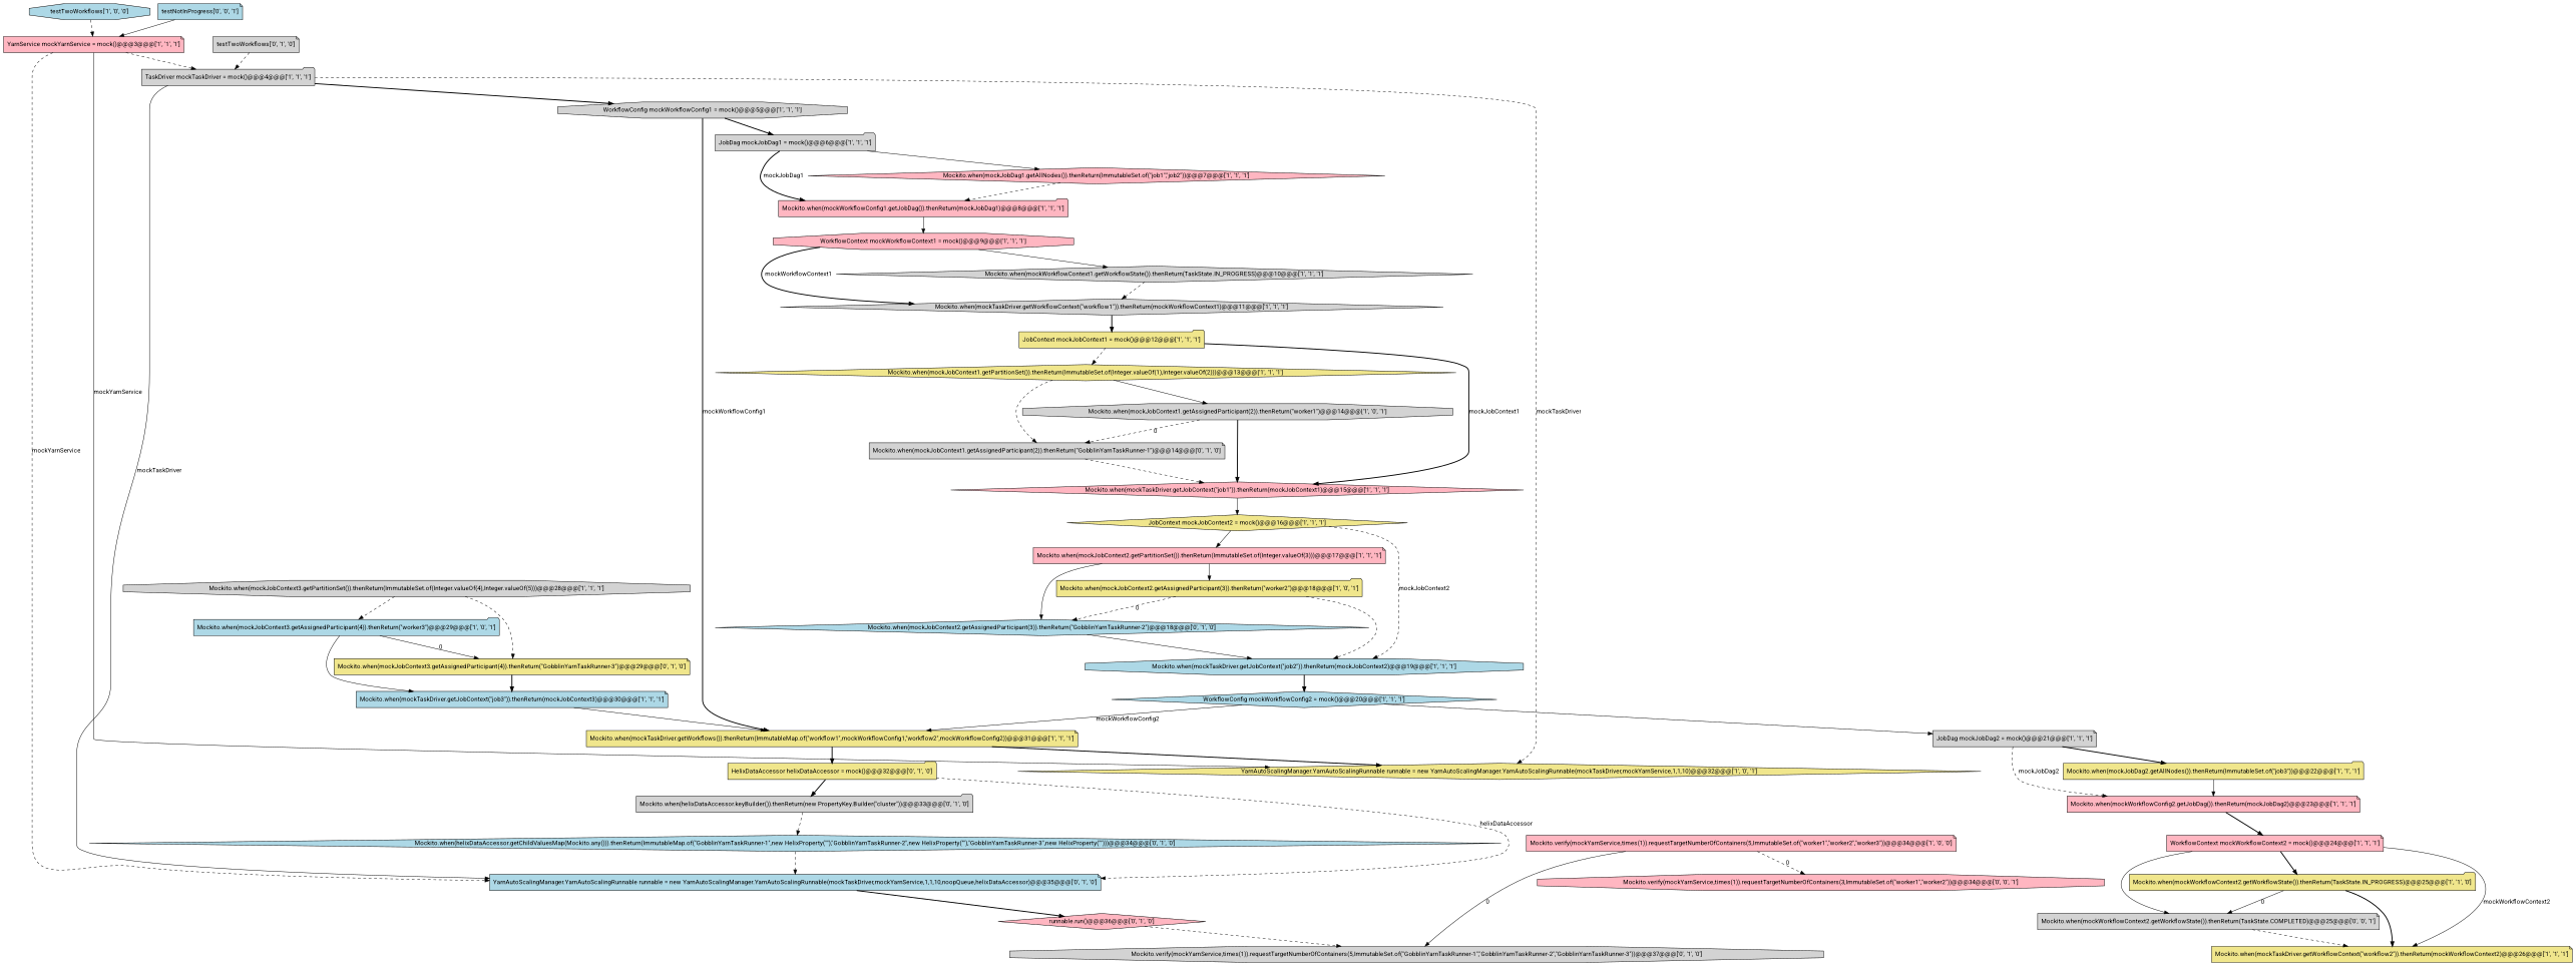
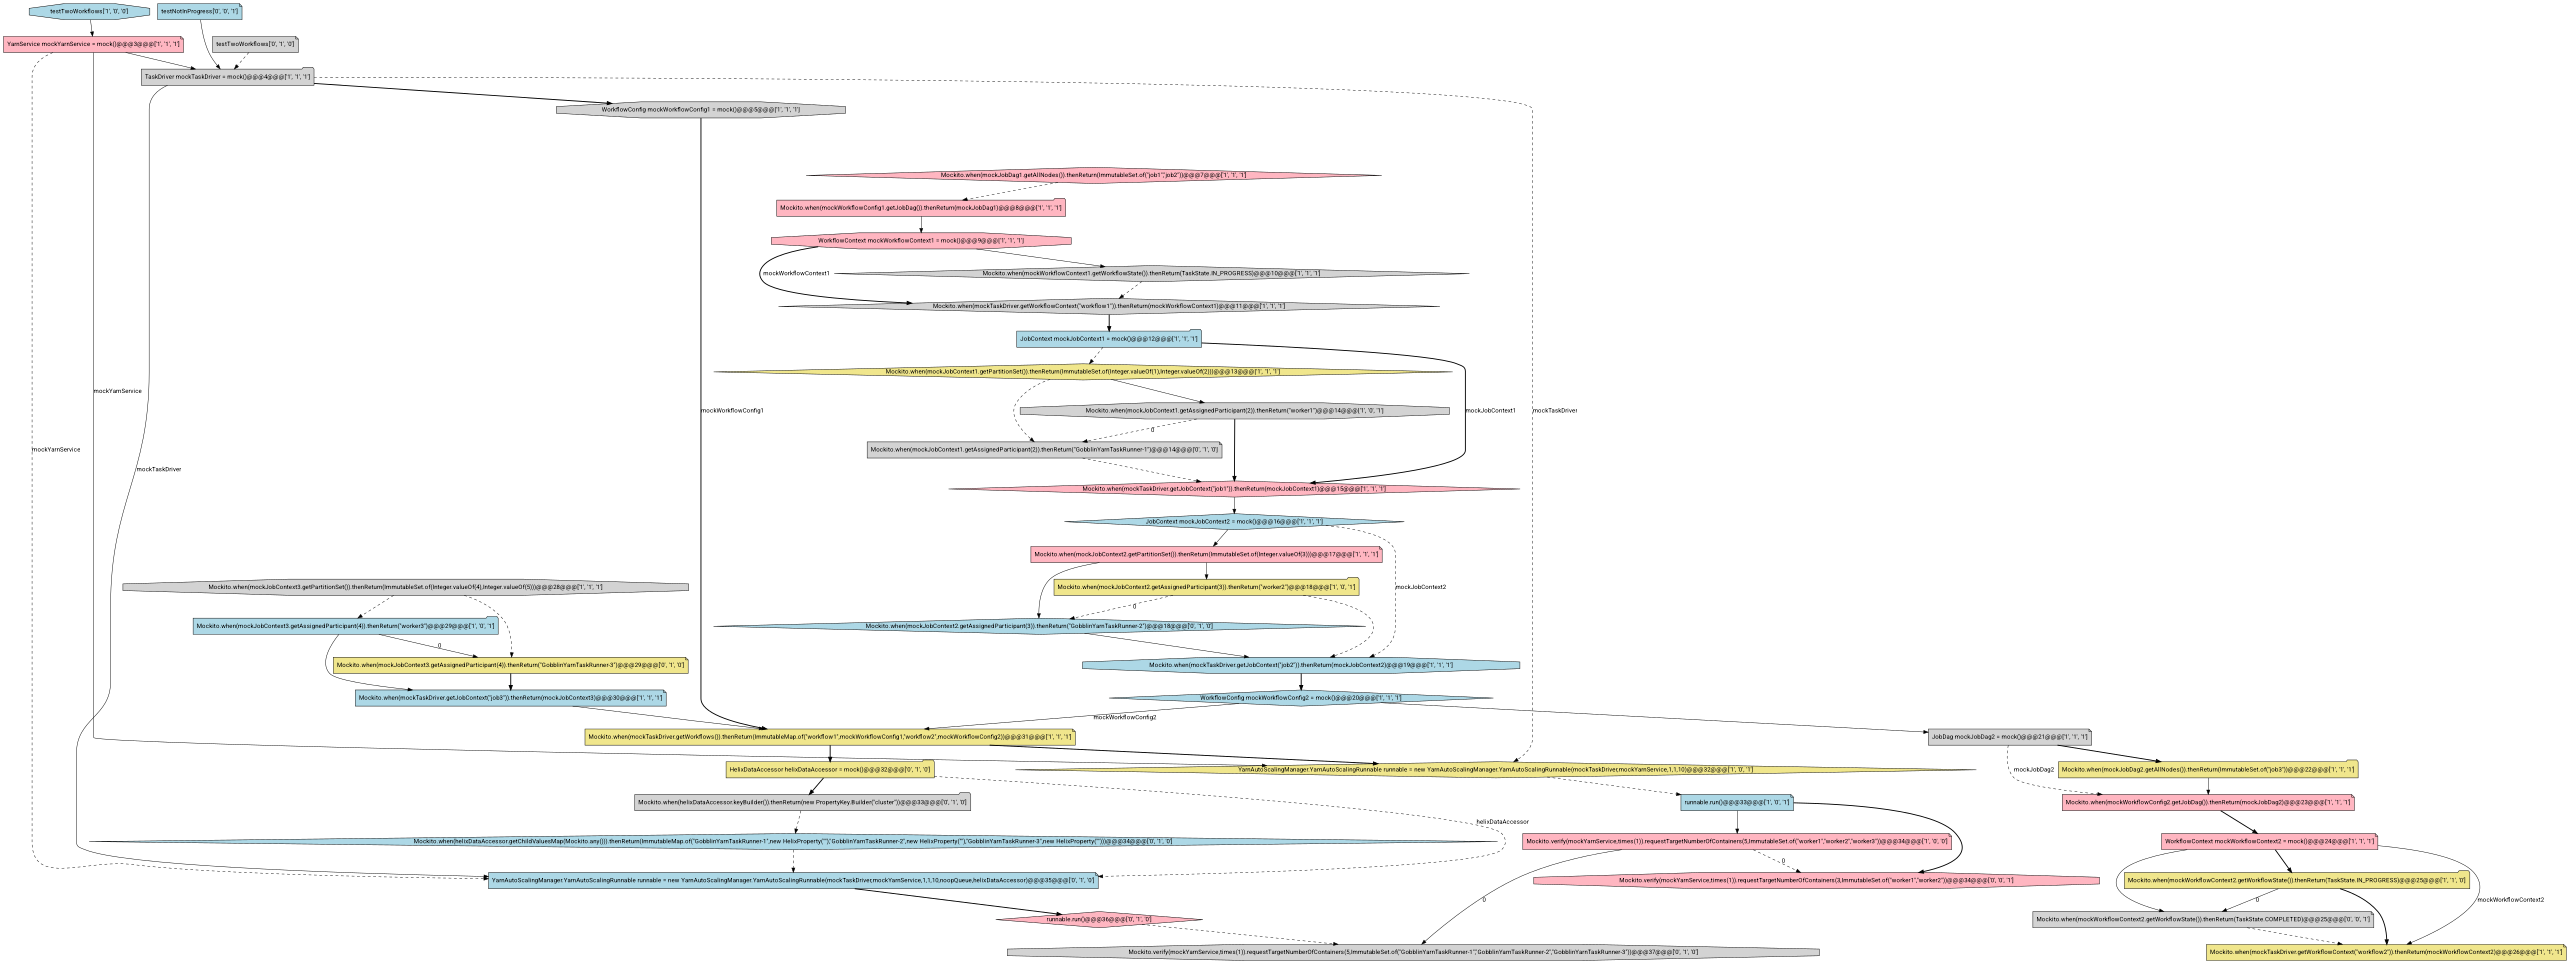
  digraph {
    fontname=Roboto
    node [fillcolor=lightgrey fontname=Roboto shape=note style=filled]
    edge [fontname=Roboto style=solid]
    n1 [fillcolor=khaki label="YarnAutoScalingManager.YarnAutoScalingRunnable runnable = new YarnAutoScalingManager.YarnAutoScalingRunnable(mockTaskDriver,mockYarnService,1,1,10)@@@32@@@['1', '0', '1']" shape=diamond]
+   n2 [fillcolor=lightblue label="runnable.run()@@@33@@@['1', '0', '1']"]
    n3 [fillcolor=lightpink label="Mockito.verify(mockYarnService,times(1)).requestTargetNumberOfContainers(5,ImmutableSet.of(\"worker1\",\"worker2\",\"worker3\"))@@@34@@@['1', '0', '0']"]
    n4 [fillcolor=lightpink label="Mockito.verify(mockYarnService,times(1)).requestTargetNumberOfContainers(3,ImmutableSet.of(\"worker1\",\"worker2\"))@@@34@@@['0', '0', '1']" shape=octagon]
    n5 [fillcolor=lightpink label="WorkflowContext mockWorkflowContext1 = mock()@@@9@@@['1', '1', '1']" shape=octagon]
    n6 [label="Mockito.when(mockTaskDriver.getWorkflowContext(\"workflow1\")).thenReturn(mockWorkflowContext1)@@@11@@@['1', '1', '1']" shape=diamond]
    n7 [label="Mockito.when(mockWorkflowContext1.getWorkflowState()).thenReturn(TaskState.IN_PROGRESS)@@@10@@@['1', '1', '1']" shape=diamond]
-   n8 [fillcolor=khaki label="JobContext mockJobContext1 = mock()@@@12@@@['1', '1', '1']" shape=folder]
+   n8 [fillcolor=lightblue label="JobContext mockJobContext1 = mock()@@@12@@@['1', '1', '1']" shape=folder]
    n9 [fillcolor=lightpink label="YarnService mockYarnService = mock()@@@3@@@['1', '1', '1']"]
    n10 [label="TaskDriver mockTaskDriver = mock()@@@4@@@['1', '1', '1']" shape=folder]
    n11 [fillcolor=lightblue label="YarnAutoScalingManager.YarnAutoScalingRunnable runnable = new YarnAutoScalingManager.YarnAutoScalingRunnable(mockTaskDriver,mockYarnService,1,1,10,noopQueue,helixDataAccessor)@@@35@@@['0', '1', '0']"]
    n12 [label="WorkflowConfig mockWorkflowConfig1 = mock()@@@5@@@['1', '1', '1']" shape=octagon]
    n13 [fillcolor=lightpink label="runnable.run()@@@36@@@['0', '1', '0']" shape=diamond]
    n14 [label="Mockito.when(helixDataAccessor.keyBuilder()).thenReturn(new PropertyKey.Builder(\"cluster\"))@@@33@@@['0', '1', '0']" shape=folder]
    n15 [fillcolor=lightblue label="Mockito.when(helixDataAccessor.getChildValuesMap(Mockito.any())).thenReturn(ImmutableMap.of(\"GobblinYarnTaskRunner-1\",new HelixProperty(\"\"),\"GobblinYarnTaskRunner-2\",new HelixProperty(\"\"),\"GobblinYarnTaskRunner-3\",new HelixProperty(\"\")))@@@34@@@['0', '1', '0']" shape=diamond]
    n16 [fillcolor=lightpink label="Mockito.when(mockWorkflowConfig2.getJobDag()).thenReturn(mockJobDag2)@@@23@@@['1', '1', '1']"]
    n17 [fillcolor=lightpink label="WorkflowContext mockWorkflowContext2 = mock()@@@24@@@['1', '1', '1']"]
    n18 [label="Mockito.when(mockWorkflowContext2.getWorkflowState()).thenReturn(TaskState.COMPLETED)@@@25@@@['0', '0', '1']"]
    n19 [fillcolor=khaki label="Mockito.when(mockTaskDriver.getWorkflowContext(\"workflow2\")).thenReturn(mockWorkflowContext2)@@@26@@@['1', '1', '1']"]
    n20 [fillcolor=khaki label="Mockito.when(mockWorkflowContext2.getWorkflowState()).thenReturn(TaskState.IN_PROGRESS)@@@25@@@['1', '1', '0']" shape=folder]
    n21 [label="testTwoWorkflows['0', '1', '0']"]
    n22 [fillcolor=khaki label="Mockito.when(mockJobContext3.getAssignedParticipant(4)).thenReturn(\"GobblinYarnTaskRunner-3\")@@@29@@@['0', '1', '0']"]
    n23 [fillcolor=lightblue label="Mockito.when(mockTaskDriver.getJobContext(\"job3\")).thenReturn(mockJobContext3)@@@30@@@['1', '1', '1']"]
    n24 [fillcolor=khaki label="Mockito.when(mockTaskDriver.getWorkflows()).thenReturn(ImmutableMap.of(\"workflow1\",mockWorkflowConfig1,\"workflow2\",mockWorkflowConfig2))@@@31@@@['1', '1', '1']"]
    n25 [label="Mockito.verify(mockYarnService,times(1)).requestTargetNumberOfContainers(5,ImmutableSet.of(\"GobblinYarnTaskRunner-1\",\"GobblinYarnTaskRunner-2\",\"GobblinYarnTaskRunner-3\"))@@@37@@@['0', '1', '0']" shape=octagon]
    n26 [fillcolor=khaki label="HelixDataAccessor helixDataAccessor = mock()@@@32@@@['0', '1', '0']" shape=folder]
    n27 [label="Mockito.when(mockJobContext3.getPartitionSet()).thenReturn(ImmutableSet.of(Integer.valueOf(4),Integer.valueOf(5)))@@@28@@@['1', '1', '1']" shape=octagon]
    n28 [fillcolor=lightblue label="Mockito.when(mockJobContext3.getAssignedParticipant(4)).thenReturn(\"worker3\")@@@29@@@['1', '0', '1']" shape=folder]
    n29 [fillcolor=lightpink label="Mockito.when(mockTaskDriver.getJobContext(\"job1\")).thenReturn(mockJobContext1)@@@15@@@['1', '1', '1']" shape=diamond]
    n30 [fillcolor=khaki label="Mockito.when(mockJobContext1.getPartitionSet()).thenReturn(ImmutableSet.of(Integer.valueOf(1),Integer.valueOf(2)))@@@13@@@['1', '1', '1']" shape=diamond]
    n31 [label="Mockito.when(mockJobContext1.getAssignedParticipant(2)).thenReturn(\"worker1\")@@@14@@@['1', '0', '1']" shape=octagon]
    n32 [label="Mockito.when(mockJobContext1.getAssignedParticipant(2)).thenReturn(\"GobblinYarnTaskRunner-1\")@@@14@@@['0', '1', '0']"]
-   n33 [fillcolor=khaki label="JobContext mockJobContext2 = mock()@@@16@@@['1', '1', '1']" shape=diamond]
+   n33 [fillcolor=lightblue label="JobContext mockJobContext2 = mock()@@@16@@@['1', '1', '1']" shape=diamond]
    n34 [fillcolor=lightpink label="Mockito.when(mockWorkflowConfig1.getJobDag()).thenReturn(mockJobDag1)@@@8@@@['1', '1', '1']" shape=folder]
    n35 [fillcolor=khaki label="Mockito.when(mockJobDag2.getAllNodes()).thenReturn(ImmutableSet.of(\"job3\"))@@@22@@@['1', '1', '1']" shape=folder]
    n36 [fillcolor=lightblue label="Mockito.when(mockTaskDriver.getJobContext(\"job2\")).thenReturn(mockJobContext2)@@@19@@@['1', '1', '1']" shape=octagon]
    n37 [fillcolor=lightpink label="Mockito.when(mockJobContext2.getPartitionSet()).thenReturn(ImmutableSet.of(Integer.valueOf(3)))@@@17@@@['1', '1', '1']"]
-   n38 [label="JobDag mockJobDag1 = mock()@@@6@@@['1', '1', '1']" shape=folder]
    n39 [fillcolor=lightblue label="testNotInProgress['0', '0', '1']"]
    n40 [fillcolor=lightblue label="testTwoWorkflows['1', '0', '0']" shape=octagon]
    n41 [fillcolor=lightblue label="WorkflowConfig mockWorkflowConfig2 = mock()@@@20@@@['1', '1', '1']" shape=diamond]
    n42 [label="JobDag mockJobDag2 = mock()@@@21@@@['1', '1', '1']"]
    n43 [fillcolor=khaki label="Mockito.when(mockJobContext2.getAssignedParticipant(3)).thenReturn(\"worker2\")@@@18@@@['1', '0', '1']" shape=folder]
    n44 [fillcolor=lightblue label="Mockito.when(mockJobContext2.getAssignedParticipant(3)).thenReturn(\"GobblinYarnTaskRunner-2\")@@@18@@@['0', '1', '0']" shape=diamond]
    n45 [fillcolor=lightpink label="Mockito.when(mockJobDag1.getAllNodes()).thenReturn(ImmutableSet.of(\"job1\",\"job2\"))@@@7@@@['1', '1', '1']" shape=diamond]
+   n1 -> n2 [style=dashed]
+   n2 -> n3
+   n2 -> n4 [style=bold]
    n3 -> n4 [label=0 style=dashed]
    n3 -> n25 [label=0]
    n5 -> n6 [label=mockWorkflowContext1 style=bold]
    n5 -> n7
    n6 -> n8 [style=bold]
    n7 -> n6 [style=dashed]
    n8 -> n29 [label=mockJobContext1 style=bold]
    n8 -> n30 [style=dashed]
    n9 -> n1 [label=mockYarnService]
-   n9 -> n10 [style=dashed]
+   n9 -> n10
    n9 -> n11 [label=mockYarnService style=dashed]
    n10 -> n1 [label=mockTaskDriver style=dashed]
    n10 -> n11 [label=mockTaskDriver]
    n10 -> n12 [style=bold]
    n11 -> n13 [style=bold]
    n12 -> n24 [label=mockWorkflowConfig1 style=bold]
-   n12 -> n38 [style=bold]
    n13 -> n25 [style=dashed]
    n14 -> n15 [style=dashed]
    n15 -> n11 [style=dashed]
    n16 -> n17 [style=bold]
    n17 -> n18
    n17 -> n19 [label=mockWorkflowContext2]
    n17 -> n20 [style=bold]
    n18 -> n19 [style=dashed]
    n20 -> n18 [label=0]
    n20 -> n19 [style=bold]
    n21 -> n10 [style=dashed]
    n22 -> n23 [style=bold]
    n23 -> n24
    n24 -> n1 [style=bold]
    n24 -> n26 [style=bold]
    n26 -> n11 [label=helixDataAccessor style=dashed]
    n26 -> n14 [style=bold]
    n27 -> n22 [style=dashed]
    n27 -> n28 [style=dashed]
    n28 -> n22 [label=0]
    n28 -> n23
    n29 -> n33
    n30 -> n31
    n30 -> n32 [style=dashed]
    n31 -> n29 [style=bold]
    n31 -> n32 [label=0 style=dashed]
    n32 -> n29 [style=dashed]
    n33 -> n36 [label=mockJobContext2 style=dashed]
    n33 -> n37
    n34 -> n5
    n35 -> n16
    n36 -> n41 [style=bold]
    n37 -> n43
    n37 -> n44
-   n38 -> n34 [label=mockJobDag1 style=bold]
-   n38 -> n45
-   n39 -> n9
-   n40 -> n9 [style=dashed]
+   n39 -> n10
+   n40 -> n9
    n41 -> n24 [label=mockWorkflowConfig2]
    n41 -> n42
    n42 -> n16 [label=mockJobDag2 style=dashed]
    n42 -> n35 [style=bold]
    n43 -> n36 [style=dashed]
    n43 -> n44 [label=0 style=dashed]
    n44 -> n36
    n45 -> n34 [style=dashed]
  }
